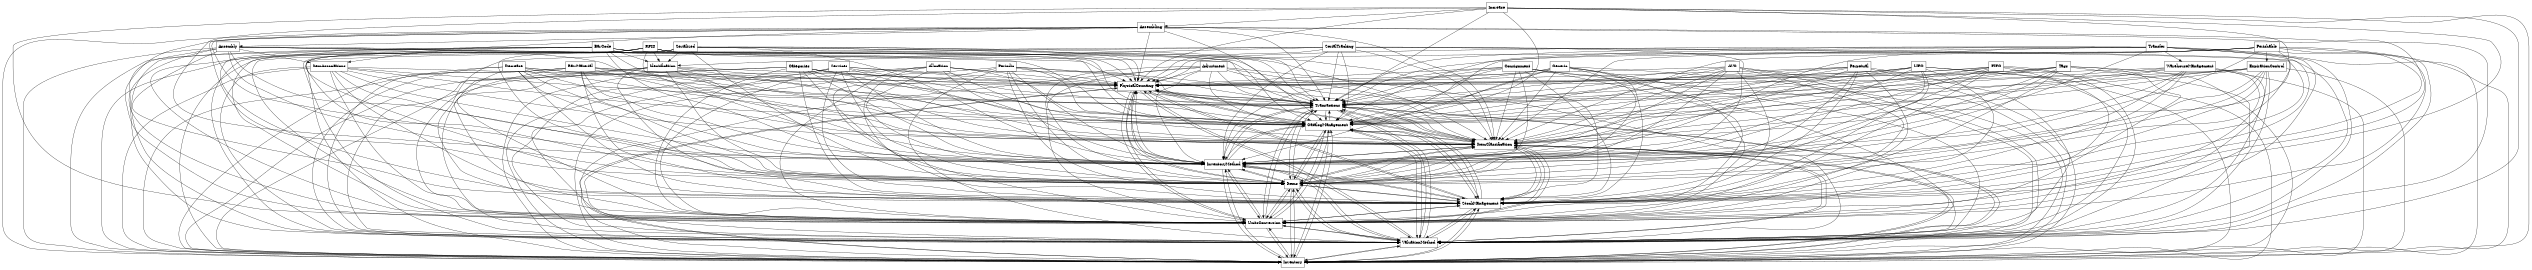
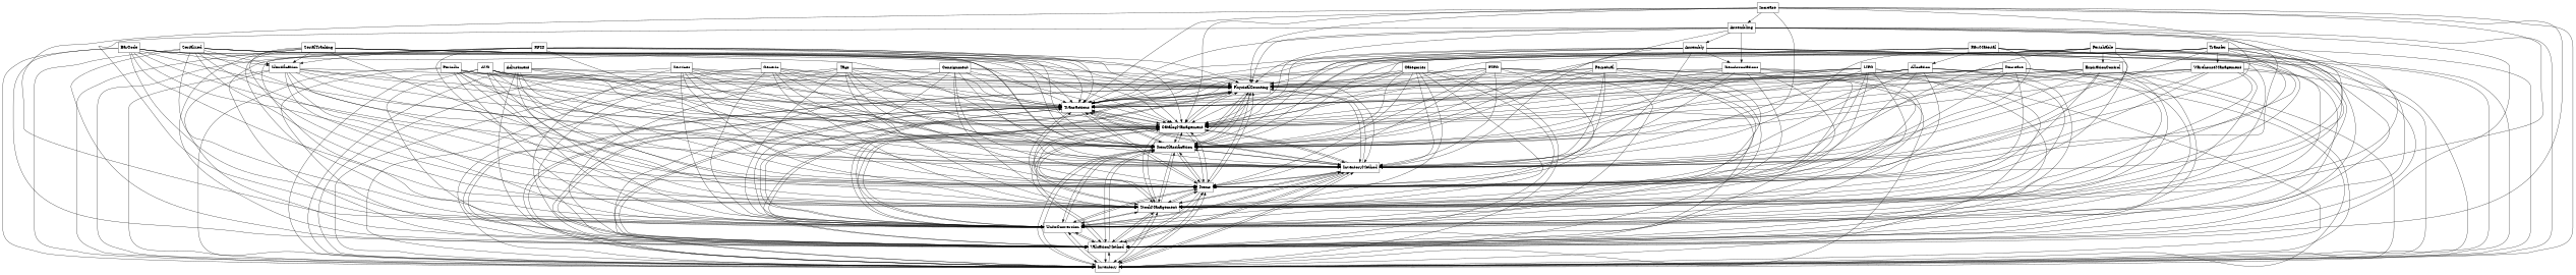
  digraph {
    rankdir=TB
    node [shape=box]
    edge [arrowhead=normal]
    n1 [label=RFID]
    n2 [label=PhysicalCounting]
    n3 [label=Transactions]
    n4 [label=Inventory]
    n5 [label=ValuationMethod]
    n6 [label=UnitsConversion]
    n7 [label=StockManagement]
    n8 [label=Items]
    n9 [label=InventoryMethod]
    n10 [label=ItemClassification]
    n11 [label=Identification]
    n12 [label=CatalogManagement]
    n13 [label=SerialTracking]
    n14 [label=BarCode]
    n15 [label=Decrease]
    n16 [label=WarehouseManagement]
    n17 [label=Categories]
    n18 [label=Allocation]
    n19 [label=RawMaterial]
    n20 [label=Perishable]
    n21 [label=ExpirationControl]
    n22 [label=Services]
    n23 [label=Periodic]
    n24 [label=Adjustment]
    n25 [label=Perpetual]
    n26 [label=Increase]
    n27 [label=Assembling]
    n28 [label=Consignment]
    n29 [label=LIFO]
    n30 [label=Assembly]
    n31 [label=ItemAssociations]
    n32 [label=AVG]
    n33 [label=Serialized]
    n34 [label=Transfer]
    n35 [label=FIFO]
    n36 [label=Tags]
    n37 [label=Generic]
    n1 -> n2
    n1 -> n3
    n1 -> n4
    n1 -> n5
    n1 -> n6
+   n1 -> n7
    n1 -> n8
    n1 -> n9
    n1 -> n10
    n1 -> n11
    n1 -> n12
    n2 -> n3
    n2 -> n4
    n2 -> n5
    n2 -> n6
    n2 -> n7
    n2 -> n8
    n2 -> n9
    n2 -> n10
    n2 -> n12
    n3 -> n2
    n3 -> n4
    n3 -> n5
    n3 -> n6
    n3 -> n7
    n3 -> n8
    n3 -> n9
    n3 -> n10
    n3 -> n12
    n4 -> n2
    n4 -> n3
    n4 -> n5
    n4 -> n6
    n4 -> n7
    n4 -> n8
    n4 -> n9
    n4 -> n10
    n4 -> n12
    n5 -> n2
    n5 -> n3
    n5 -> n4
    n5 -> n6
    n5 -> n7
    n5 -> n8
    n5 -> n9
    n5 -> n10
    n5 -> n12
    n6 -> n2
    n6 -> n3
    n6 -> n4
    n6 -> n5
    n6 -> n7
    n6 -> n8
    n6 -> n9
    n6 -> n10
    n6 -> n12
    n7 -> n2
    n7 -> n3
    n7 -> n4
    n7 -> n5
    n7 -> n6
    n7 -> n8
    n7 -> n9
    n7 -> n10
    n7 -> n12
    n8 -> n2
    n8 -> n3
    n8 -> n4
    n8 -> n5
    n8 -> n6
    n8 -> n7
    n8 -> n9
    n8 -> n10
    n8 -> n12
    n9 -> n2
    n9 -> n3
    n9 -> n4
    n9 -> n5
    n9 -> n6
    n9 -> n7
    n9 -> n8
    n9 -> n10
    n9 -> n12
    n10 -> n2
    n10 -> n3
    n10 -> n4
    n10 -> n5
    n10 -> n6
    n10 -> n7
    n10 -> n8
    n10 -> n9
    n10 -> n12
    n11 -> n2
    n11 -> n3
    n11 -> n4
    n11 -> n5
    n11 -> n6
    n11 -> n7
    n11 -> n8
    n11 -> n9
    n11 -> n10
    n11 -> n12
    n12 -> n2
    n12 -> n3
    n12 -> n4
    n12 -> n5
    n12 -> n6
    n12 -> n7
    n12 -> n8
    n12 -> n9
    n12 -> n10
    n13 -> n2
    n13 -> n3
    n13 -> n4
    n13 -> n5
    n13 -> n6
    n13 -> n7
    n13 -> n8
    n13 -> n9
    n13 -> n10
    n13 -> n11
    n13 -> n12
    n14 -> n2
    n14 -> n3
    n14 -> n4
    n14 -> n5
    n14 -> n6
    n14 -> n7
    n14 -> n8
    n14 -> n9
    n14 -> n10
    n14 -> n11
    n14 -> n12
    n15 -> n2
    n15 -> n3
    n15 -> n4
    n15 -> n5
    n15 -> n6
    n15 -> n7
    n15 -> n8
    n15 -> n9
    n15 -> n10
    n15 -> n12
    n16 -> n2
    n16 -> n3
    n16 -> n4
    n16 -> n5
    n16 -> n6
    n16 -> n7
    n16 -> n8
    n16 -> n9
    n16 -> n10
    n16 -> n12
    n17 -> n2
    n17 -> n3
    n17 -> n4
    n17 -> n5
    n17 -> n6
    n17 -> n7
    n17 -> n8
    n17 -> n9
    n17 -> n10
    n17 -> n12
    n18 -> n2
    n18 -> n3
    n18 -> n4
    n18 -> n5
    n18 -> n6
    n18 -> n7
    n18 -> n8
    n18 -> n9
    n18 -> n10
    n18 -> n12
-   n19 -> n2
+   n19 -> n18
    n19 -> n3
    n19 -> n4
    n19 -> n5
    n19 -> n6
    n19 -> n7
    n19 -> n8
    n19 -> n9
    n19 -> n10
    n19 -> n12
    n20 -> n2
    n20 -> n3
    n20 -> n4
    n20 -> n5
    n20 -> n6
    n20 -> n7
    n20 -> n8
    n20 -> n9
    n20 -> n10
    n20 -> n12
    n20 -> n21
    n21 -> n2
    n21 -> n3
    n21 -> n4
    n21 -> n5
    n21 -> n6
    n21 -> n7
    n21 -> n8
    n21 -> n9
    n21 -> n10
    n21 -> n12
    n22 -> n2
    n22 -> n3
    n22 -> n4
    n22 -> n5
    n22 -> n6
    n22 -> n7
    n22 -> n8
    n22 -> n9
    n22 -> n10
    n22 -> n12
    n23 -> n2
    n23 -> n3
    n23 -> n4
    n23 -> n5
    n23 -> n6
    n23 -> n7
    n23 -> n8
    n23 -> n9
    n23 -> n10
    n23 -> n12
    n24 -> n2
    n24 -> n3
    n24 -> n4
    n24 -> n5
    n24 -> n6
    n24 -> n7
    n24 -> n8
-   n24 -> n9
    n24 -> n10
    n24 -> n12
    n25 -> n2
    n25 -> n3
    n25 -> n4
    n25 -> n5
    n25 -> n6
    n25 -> n7
    n25 -> n8
    n25 -> n9
    n25 -> n10
    n25 -> n12
    n26 -> n2
    n26 -> n3
    n26 -> n4
    n26 -> n5
    n26 -> n6
    n26 -> n7
    n26 -> n9
    n26 -> n10
    n26 -> n12
    n26 -> n27
    n27 -> n2
    n27 -> n3
    n27 -> n4
    n27 -> n5
    n27 -> n6
    n27 -> n7
    n27 -> n8
    n27 -> n9
    n27 -> n10
    n27 -> n12
    n27 -> n30
    n27 -> n31
    n28 -> n2
    n28 -> n3
    n28 -> n4
    n28 -> n5
    n28 -> n6
    n28 -> n7
    n28 -> n8
    n28 -> n9
    n28 -> n10
    n28 -> n12
    n29 -> n2
    n29 -> n3
    n29 -> n4
    n29 -> n5
    n29 -> n6
    n29 -> n7
    n29 -> n8
    n29 -> n9
    n29 -> n10
    n29 -> n12
    n30 -> n2
    n30 -> n3
    n30 -> n4
    n30 -> n5
    n30 -> n6
    n30 -> n7
    n30 -> n8
    n30 -> n9
    n30 -> n10
    n30 -> n12
    n30 -> n31
    n31 -> n2
    n31 -> n3
    n31 -> n4
    n31 -> n5
    n31 -> n6
    n31 -> n7
    n31 -> n8
    n31 -> n9
    n31 -> n10
    n31 -> n12
    n32 -> n2
    n32 -> n3
    n32 -> n4
    n32 -> n5
    n32 -> n6
    n32 -> n7
    n32 -> n8
    n32 -> n9
    n32 -> n10
    n32 -> n12
    n33 -> n2
    n33 -> n3
    n33 -> n4
    n33 -> n5
    n33 -> n6
    n33 -> n7
    n33 -> n8
    n33 -> n9
    n33 -> n10
    n33 -> n11
    n33 -> n12
    n34 -> n2
    n34 -> n3
    n34 -> n4
    n34 -> n5
    n34 -> n6
    n34 -> n7
    n34 -> n8
    n34 -> n9
    n34 -> n10
    n34 -> n12
    n34 -> n16
    n35 -> n2
    n35 -> n3
    n35 -> n4
    n35 -> n5
    n35 -> n6
    n35 -> n7
    n35 -> n8
    n35 -> n9
    n35 -> n10
    n35 -> n12
    n36 -> n2
    n36 -> n3
    n36 -> n4
    n36 -> n5
    n36 -> n6
    n36 -> n7
    n36 -> n8
    n36 -> n9
    n36 -> n10
    n36 -> n12
    n37 -> n2
    n37 -> n3
    n37 -> n4
    n37 -> n5
    n37 -> n6
    n37 -> n7
    n37 -> n8
    n37 -> n9
    n37 -> n10
    n37 -> n12
  }
